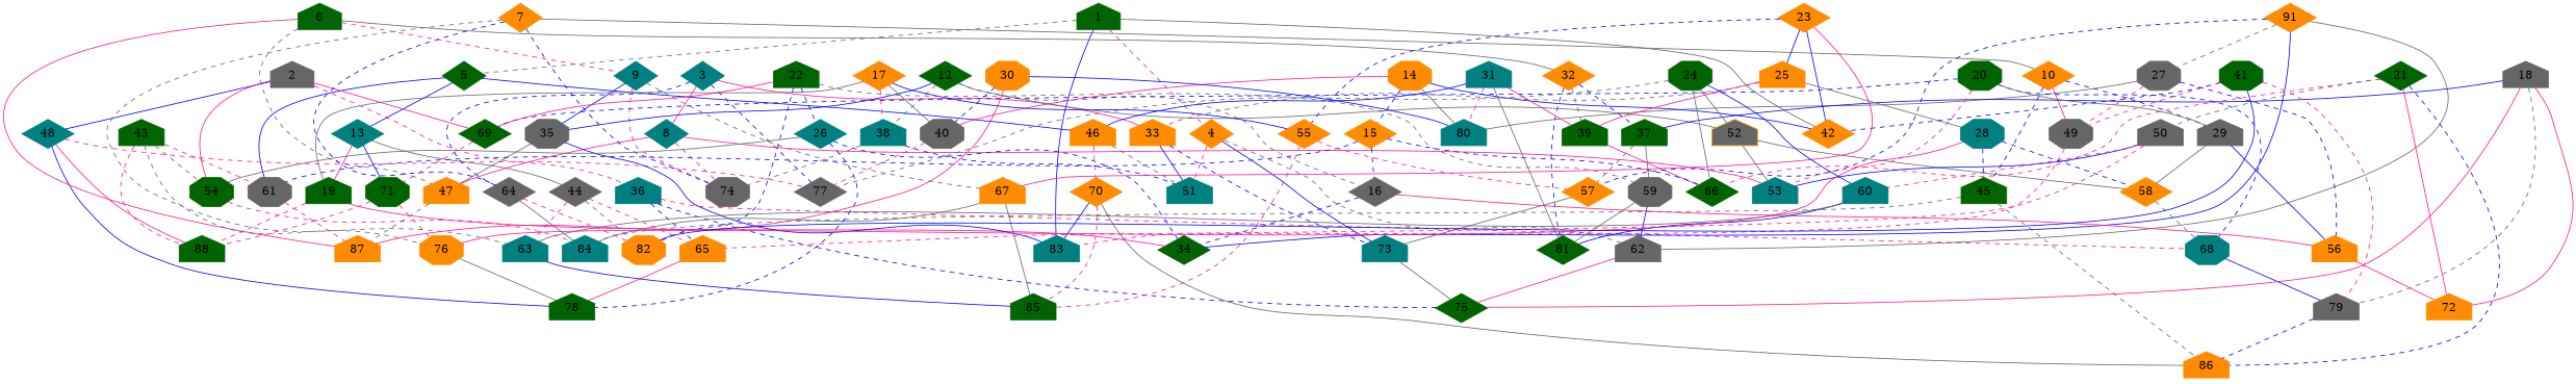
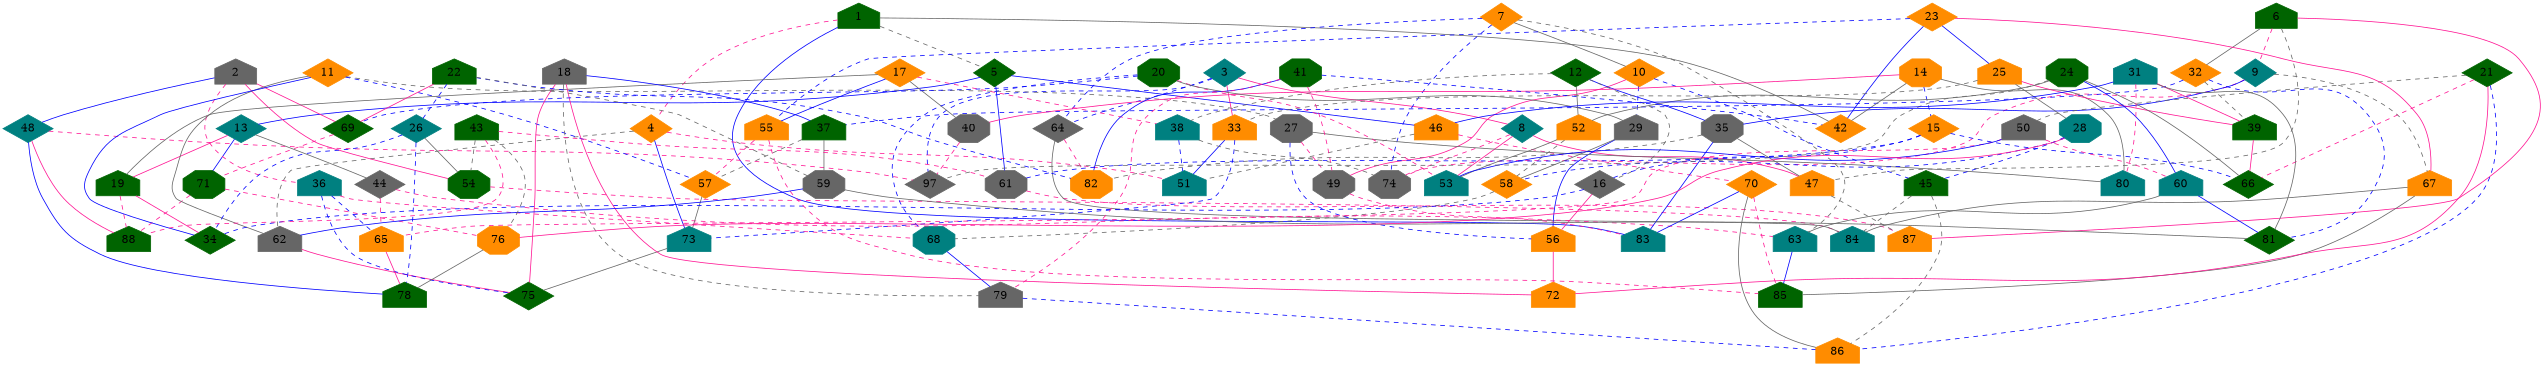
  graph {
    node [color=darkorange shape=house style=filled]
    edge [color=deeppink style=dashed]
    1 [color=darkgreen]
    4 [shape=diamond]
    5 [color=darkgreen shape=diamond]
    42 [shape=diamond]
    83 [color=teal]
    51 [color=teal]
    62 [color=gray40]
    73 [color=teal]
    13 [color=teal shape=diamond]
    46
    61 [color=gray40 shape=octagon]
    2 [color=gray40]
    36 [color=teal]
    48 [color=teal shape=diamond]
    54 [color=darkgreen shape=octagon]
    69 [color=darkgreen shape=diamond]
    75 [color=darkgreen shape=diamond]
    68 [color=teal shape=octagon]
    65
-   77 [color=gray40 shape=diamond]
+   77 [color=gray40 shape=diamond label=97]
    88 [color=darkgreen]
    78 [color=darkgreen]
    84 [color=teal]
    71 [color=darkgreen shape=octagon]
    3 [color=teal shape=diamond]
    8 [color=teal shape=diamond]
    33
    64 [color=gray40 shape=diamond]
    47
    74 [color=gray40 shape=octagon]
    53 [color=teal]
    82 [shape=octagon]
    19 [color=darkgreen]
    44 [color=gray40 shape=diamond]
    70 [shape=diamond]
    87
    6 [color=darkgreen]
    9 [color=teal shape=diamond]
    32 [shape=diamond]
    35 [color=gray40 shape=octagon]
    67
    37 [color=darkgreen]
    39 [color=darkgreen]
    81 [color=darkgreen shape=diamond]
    7 [shape=diamond]
    10 [shape=diamond]
    63 [color=teal]
    29 [color=gray40]
    45 [color=darkgreen]
    49 [color=gray40 shape=octagon]
    85 [color=darkgreen]
    56
    58 [shape=diamond]
    86
-   11 [shape=diamond label=91]
+   11 [shape=diamond]
    27 [color=gray40 shape=octagon]
    34 [color=darkgreen shape=diamond]
    57 [shape=diamond]
    80 [color=teal]
    12 [color=darkgreen shape=diamond]
    16 [color=gray40 shape=diamond]
    38 [color=teal]
-   52 [fillcolor=gray40]
+   52
    76 [shape=octagon]
    14 [shape=octagon]
    15 [shape=diamond]
    40 [color=gray40 shape=octagon]
    66 [color=darkgreen shape=diamond]
    72
    17 [shape=diamond]
-   55 [shape=diamond]
+   55
    18 [color=gray40]
    79 [color=gray40]
    59 [color=gray40 shape=octagon]
    20 [color=darkgreen shape=octagon]
    21 [color=darkgreen shape=diamond]
    50 [color=gray40]
    60 [color=teal]
    22 [color=darkgreen]
    26 [color=teal shape=diamond]
    23 [shape=diamond]
    25
    28 [color=teal shape=octagon]
    24 [color=darkgreen shape=octagon]
-   30 [shape=octagon]
    31 [color=teal]
    41 [color=darkgreen shape=octagon]
    43 [color=darkgreen]
    1 -- 4
    1 -- 5 [color=gray40]
    1 -- 42 [color=gray40 style=solid]
    1 -- 83 [color=blue style=solid]
    4 -- 51
    4 -- 62 [color=gray40]
    4 -- 73 [color=blue style=solid]
    5 -- 13 [color=blue style=solid]
    5 -- 46 [color=blue style=solid]
    5 -- 61 [color=blue style=solid]
    62 -- 75 [style=solid]
    73 -- 75 [color=gray40 style=solid]
    13 -- 71 [color=blue style=solid]
    13 -- 19 [style=solid]
    13 -- 44 [color=gray40 style=solid]
    46 -- 51 [color=gray40]
    46 -- 70
    61 -- 87
    2 -- 36
    2 -- 48 [color=blue style=solid]
    2 -- 54 [style=solid]
    2 -- 69 [style=solid]
    36 -- 75 [color=blue]
    36 -- 68
    36 -- 65 [color=blue]
    48 -- 77
    48 -- 88 [style=solid]
    48 -- 78 [color=blue style=solid]
    54 -- 84
    69 -- 71
    68 -- 79 [color=blue style=solid]
    65 -- 78 [style=solid]
    71 -- 88
    71 -- 76
    3 -- 77 [color=blue]
    3 -- 8 [style=solid]
    3 -- 33 [style=solid]
    3 -- 64 [color=blue]
    8 -- 47 [style=solid]
    8 -- 74
    8 -- 53 [style=solid]
    33 -- 51 [color=blue style=solid]
    33 -- 73 [color=blue]
    64 -- 84 [color=gray40 style=solid]
    64 -- 82
    47 -- 87 [color=gray40]
    19 -- 88
    19 -- 34 [style=solid]
    44 -- 65
-   44 -- 82 [color=gray40]
+   35 -- 82 [color=gray40]
    44 -- 63
    70 -- 83 [color=blue style=solid]
    70 -- 85
    70 -- 86 [color=gray40 style=solid]
    6 -- 47 [color=gray40]
    6 -- 87 [style=solid]
    6 -- 9
    6 -- 32 [color=gray40 style=solid]
    9 -- 74
    9 -- 35 [color=blue style=solid]
    9 -- 67 [color=gray40]
    32 -- 37 [color=blue]
    32 -- 39 [color=gray40]
    32 -- 81 [color=blue]
    35 -- 83 [color=blue style=solid]
    35 -- 47 [color=gray40 style=solid]
    67 -- 84 [color=gray40 style=solid]
    67 -- 85 [color=gray40 style=solid]
    37 -- 57 [color=gray40]
    37 -- 59 [color=gray40 style=solid]
    39 -- 66 [style=solid]
    7 -- 64 [color=blue]
    7 -- 74 [color=blue]
    7 -- 10 [color=gray40 style=solid]
    7 -- 63 [color=gray40]
    10 -- 29 [color=blue]
    10 -- 45 [color=blue]
    10 -- 49 [style=solid]
    63 -- 85 [color=blue style=solid]
    29 -- 56 [color=blue style=solid]
    29 -- 58 [color=gray40 style=solid]
    45 -- 84 [color=gray40]
    45 -- 86 [color=gray40]
    49 -- 83
    56 -- 72 [style=solid]
    58 -- 68 [color=gray40]
    11 -- 62 [color=gray40 style=solid]
    11 -- 27 [color=gray40]
    11 -- 34 [color=blue style=solid]
    11 -- 57 [color=blue]
    27 -- 49
    27 -- 56 [color=blue]
    27 -- 80 [color=gray40 style=solid]
    57 -- 73 [color=gray40 style=solid]
    12 -- 35 [color=blue style=solid]
    12 -- 16 [color=gray40]
    12 -- 38 [color=gray40]
    12 -- 52 [color=gray40 style=solid]
    16 -- 56 [style=solid]
    16 -- 34 [color=blue]
    38 -- 51 [color=blue]
    38 -- 74 [color=gray40]
    52 -- 53 [color=gray40 style=solid]
-   52 -- 58 [color=gray40 style=solid]
+   52 -- 58 [color=gray40]
    76 -- 78 [color=gray40 style=solid]
-   14 -- 42 [color=blue style=solid]
+   14 -- 42 [color=gray40 style=solid]
    14 -- 80 [color=gray40 style=solid]
    14 -- 15 [color=blue]
    14 -- 40 [style=solid]
    15 -- 61 [color=blue]
    15 -- 16 [color=blue]
    15 -- 66 [color=blue]
    40 -- 77
    17 -- 19 [color=gray40 style=solid]
    17 -- 38
    17 -- 40 [color=gray40 style=solid]
    17 -- 55 [color=blue style=solid]
    55 -- 85
    55 -- 57
    18 -- 75 [style=solid]
    18 -- 37 [color=blue style=solid]
    18 -- 72 [style=solid]
    18 -- 79 [color=gray40]
    79 -- 86 [color=blue]
    59 -- 62 [color=blue style=solid]
    59 -- 81 [color=gray40 style=solid]
    20 -- 69 [color=blue]
    20 -- 68 [color=blue]
    20 -- 53
    20 -- 29 [color=gray40 style=solid]
    21 -- 86 [color=blue]
    21 -- 66
    21 -- 72 [style=solid]
    21 -- 50 [color=gray40]
    50 -- 65
    50 -- 53 [color=blue style=solid]
    50 -- 60
    60 -- 81 [color=blue style=solid]
    60 -- 63 [color=gray40 style=solid]
    22 -- 69 [style=solid]
    22 -- 82 [color=blue]
    22 -- 59 [color=gray40]
    22 -- 26 [color=blue]
    26 -- 54 [color=gray40 style=solid]
    26 -- 78 [color=blue]
    26 -- 34 [color=blue]
    23 -- 42 [color=blue style=solid]
    23 -- 67 [style=solid]
    23 -- 55 [color=blue]
    23 -- 25 [color=blue style=solid]
    25 -- 33 [color=gray40]
    25 -- 39 [style=solid]
    25 -- 28 [color=gray40 style=solid]
    28 -- 45 [color=blue]
    28 -- 58 [color=blue]
    28 -- 76 [style=solid]
    24 -- 77 [color=gray40]
    24 -- 52 [color=gray40 style=solid]
    24 -- 66 [color=gray40 style=solid]
    24 -- 60 [color=blue style=solid]
-   30 -- 87 [style=solid]
-   30 -- 80 [color=blue style=solid]
-   30 -- 40 [color=blue]
    31 -- 46 [color=blue style=solid]
    31 -- 39 [style=solid]
    31 -- 81 [color=gray40 style=solid]
    31 -- 80
    41 -- 42 [color=blue]
    41 -- 82 [color=blue style=solid]
    41 -- 49
    41 -- 79
    43 -- 61
    43 -- 54 [color=gray40]
    43 -- 88
    43 -- 76 [color=gray40]
  }
